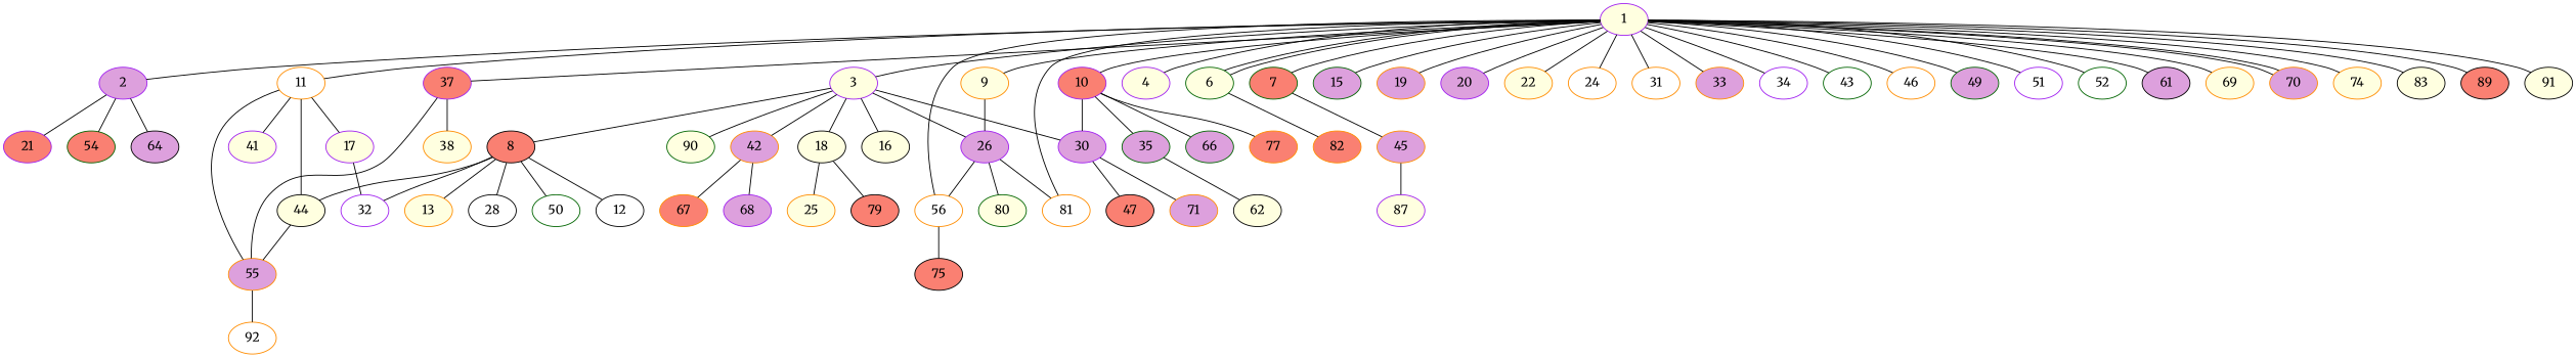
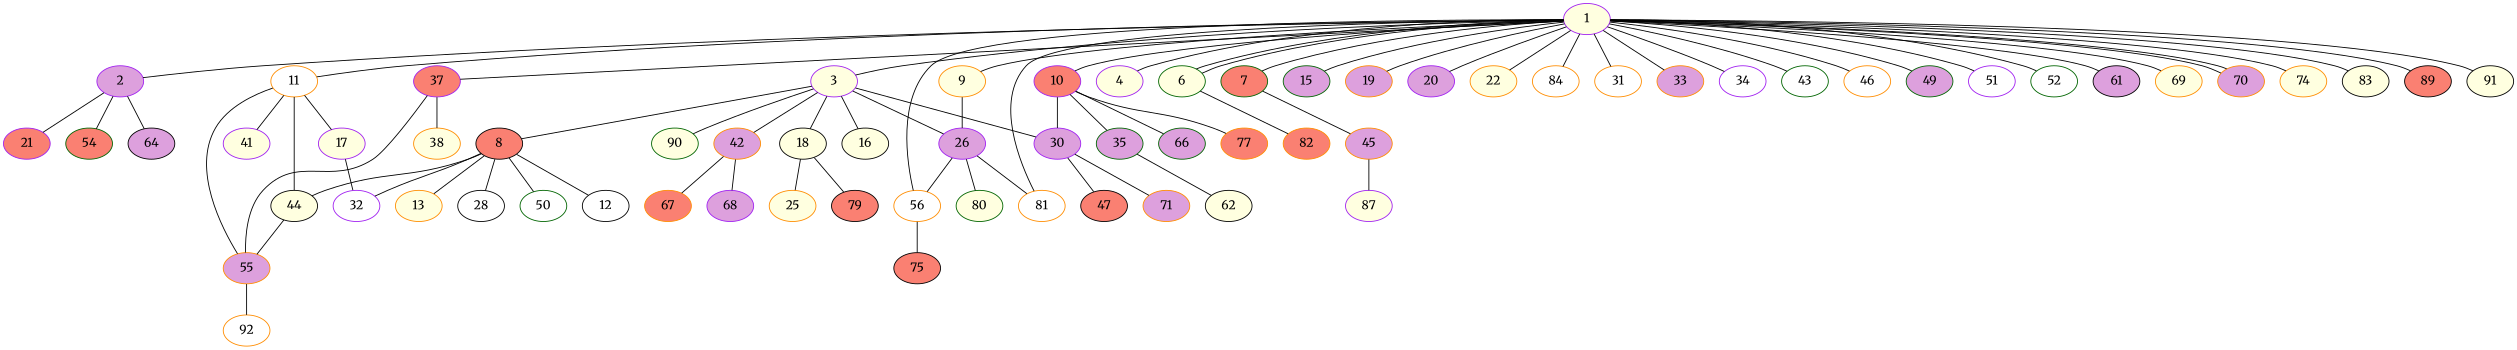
  graph {
    fontname=Merriweather
    node [color=darkorange fillcolor=lightyellow fontname=Merriweather style=filled]
    edge [fontname=Merriweather]
    1 [color=purple super="+36"]
    2 [color=purple fillcolor=plum super="+48"]
    3 [color=purple super="+73"]
    4 [color=purple super="+5"]
    6 [color=darkgreen super="+23"]
    7 [color=darkgreen fillcolor=salmon super="+14"]
    9 [super="+84"]
    10 [color=purple fillcolor=salmon super="+72"]
    11 [fillcolor=white super="+29"]
    15 [color=darkgreen fillcolor=plum super="+39"]
    19 [fillcolor=plum]
    20 [color=purple fillcolor=plum]
    22
-   24 [fillcolor=white]
+   24 [fillcolor=white label=84]
    31 [fillcolor=white]
    33 [fillcolor=plum super="+53"]
    34 [color=purple fillcolor=white]
    37 [color=purple fillcolor=salmon super="+65"]
    43 [color=darkgreen fillcolor=white super="+63"]
    46 [fillcolor=white]
    49 [color=darkgreen fillcolor=plum super="+59"]
    51 [color=purple fillcolor=white]
    52 [color=darkgreen fillcolor=white]
    56 [fillcolor=white]
    61 [color=black fillcolor=plum]
    69
    70 [fillcolor=plum]
    74
    81 [fillcolor=white]
    83 [color=black]
    89 [color=black fillcolor=salmon]
    91 [color=black]
    21 [color=purple fillcolor=salmon]
    54 [color=darkgreen fillcolor=salmon]
    64 [color=black fillcolor=plum]
    8 [color=black fillcolor=salmon super="+27"]
    16 [color=black super="+40"]
    18 [color=black super="+88"]
    26 [color=purple fillcolor=plum super="+78"]
    30 [color=purple fillcolor=plum super="+57"]
    42 [fillcolor=plum super="+86"]
    90 [color=darkgreen]
    82 [fillcolor=salmon]
    45 [fillcolor=plum super="+85"]
    35 [color=darkgreen fillcolor=plum super="+58"]
    66 [color=darkgreen fillcolor=plum]
    77 [fillcolor=salmon]
    44 [color=black]
    17 [color=purple]
    41 [color=purple]
    55 [fillcolor=plum super="+76"]
    38
    75 [color=black fillcolor=salmon]
    12 [color=black fillcolor=white]
    13
    28 [color=black fillcolor=white super="+60"]
    32 [color=purple fillcolor=white]
    50 [color=darkgreen fillcolor=white]
    25
    79 [color=black fillcolor=salmon]
    80 [color=darkgreen]
    47 [color=black fillcolor=salmon]
    71 [fillcolor=plum]
    67 [fillcolor=salmon]
    68 [color=purple fillcolor=plum]
    87 [color=purple]
    62 [color=black]
    92 [fillcolor=white]
    1 -- 2
    1 -- 3
    1 -- 4
    1 -- 6
    1 -- 6
    1 -- 7
    1 -- 9
    1 -- 10
    1 -- 11
    1 -- 15
    1 -- 19
    1 -- 20
    1 -- 22
    1 -- 24
    1 -- 31
    1 -- 33 [weight=2]
    1 -- 34
    1 -- 37
    1 -- 43
    1 -- 46
    1 -- 49
    1 -- 51
    1 -- 52
    1 -- 56
    1 -- 61
    1 -- 69
    1 -- 70
    1 -- 70
    1 -- 74
    1 -- 81
    1 -- 83
    1 -- 89
    1 -- 91
    2 -- 21
    2 -- 54
    2 -- 64
    3 -- 8
    3 -- 16
    3 -- 18
    3 -- 26
    3 -- 30
    3 -- 42
    3 -- 90
    6 -- 82
    7 -- 45
    9 -- 26
    10 -- 30
    10 -- 35
    10 -- 66
    10 -- 77
    11 -- 44
    11 -- 17
    11 -- 41
    11 -- 55
    37 -- 55
    37 -- 38
    56 -- 75
    8 -- 44
    8 -- 12
    8 -- 13
    8 -- 28
    8 -- 32
    8 -- 50
    18 -- 25
    18 -- 79
    26 -- 56
    26 -- 81
    26 -- 80
    30 -- 47
    30 -- 71
    42 -- 67
    42 -- 68
    45 -- 87
    35 -- 62
    44 -- 55
    17 -- 32
    55 -- 92
  }
